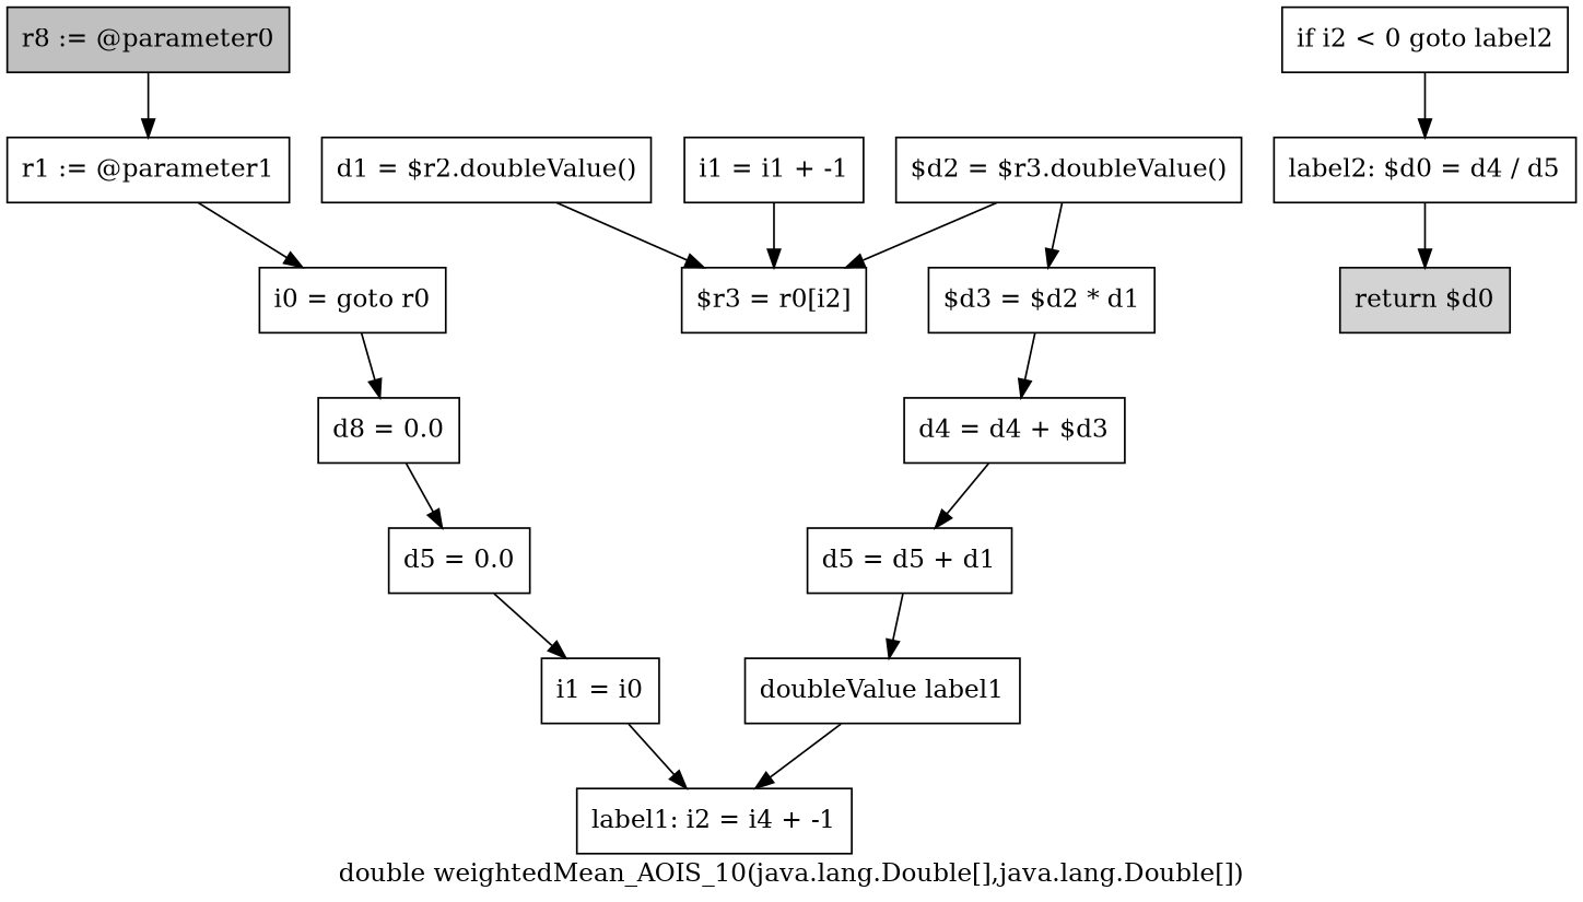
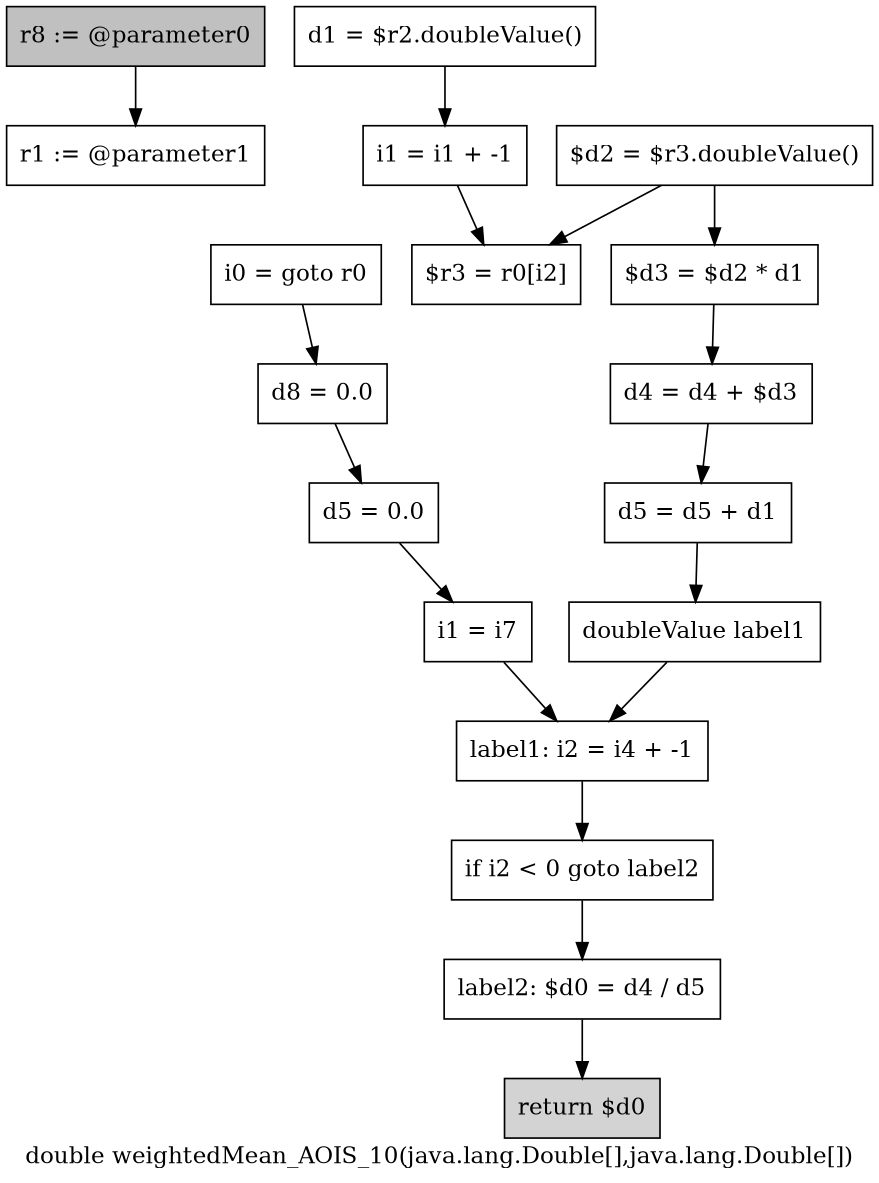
  digraph {
    label="double weightedMean_AOIS_10(java.lang.Double[],java.lang.Double[])"
    node [shape=box]
    n1 [fillcolor=gray label="r8 := @parameter0" style=filled]
    n2 [label="r1 := @parameter1"]
    n3 [label="i0 = goto r0"]
    n4 [label="d8 = 0.0"]
    n5 [label="d5 = 0.0"]
-   n6 [label="i1 = i0"]
+   n6 [label="i1 = i7"]
    n7 [label="label1: i2 = i4 + -1"]
    n8 [label="if i2 < 0 goto label2"]
    n9 [label="label2: $d0 = d4 / d5"]
    n10 [fillcolor=lightgray label="return $d0" style=filled]
    n11 [label="d1 = $r2.doubleValue()"]
    n12 [label="i1 = i1 + -1"]
    n13 [label="$r3 = r0[i2]"]
    n14 [label="$d2 = $r3.doubleValue()"]
    n15 [label="$d3 = $d2 * d1"]
    n16 [label="d4 = d4 + $d3"]
    n17 [label="d5 = d5 + d1"]
    n18 [label="doubleValue label1"]
    n1 -> n2
-   n2 -> n3
    n3 -> n4
    n4 -> n5
    n5 -> n6
    n6 -> n7
+   n7 -> n8
    n8 -> n9
    n9 -> n10
-   n11 -> n13
+   n11 -> n12
    n12 -> n13
    n14 -> n13
    n14 -> n15
    n15 -> n16
    n16 -> n17
    n17 -> n18
    n18 -> n7
  }
